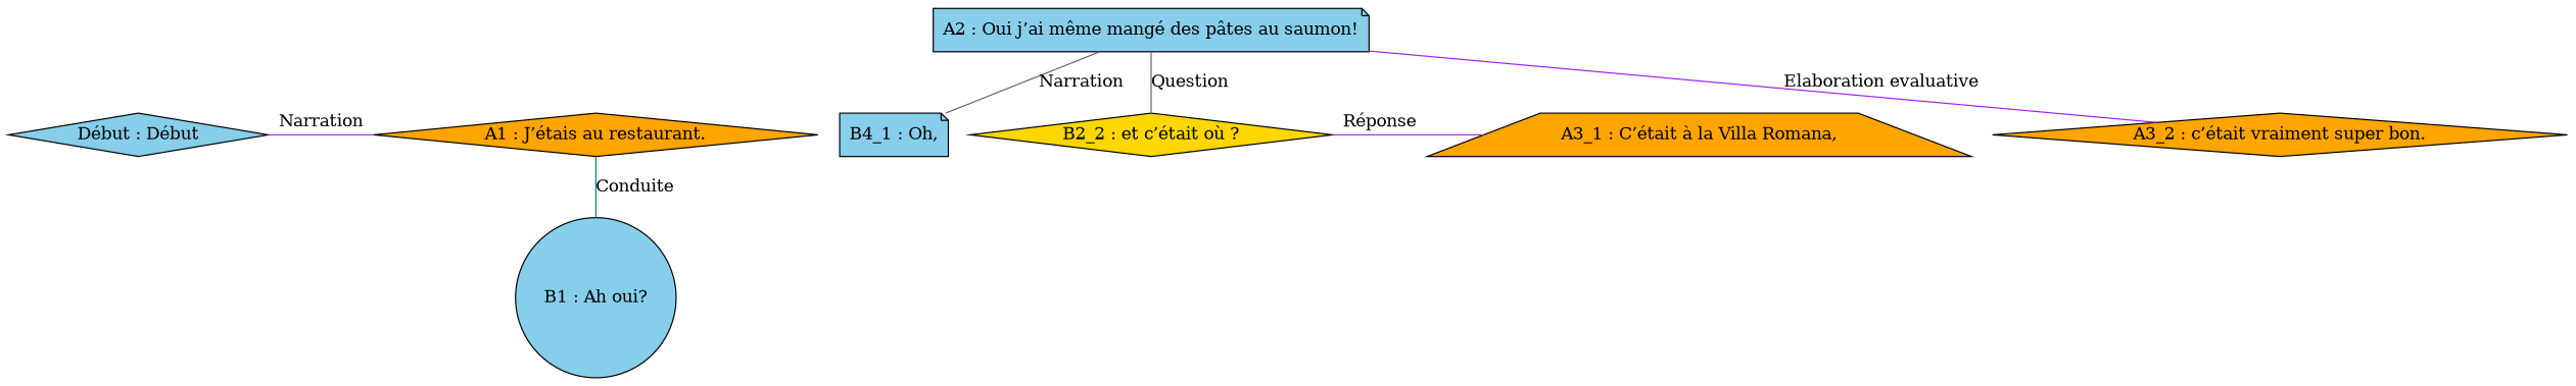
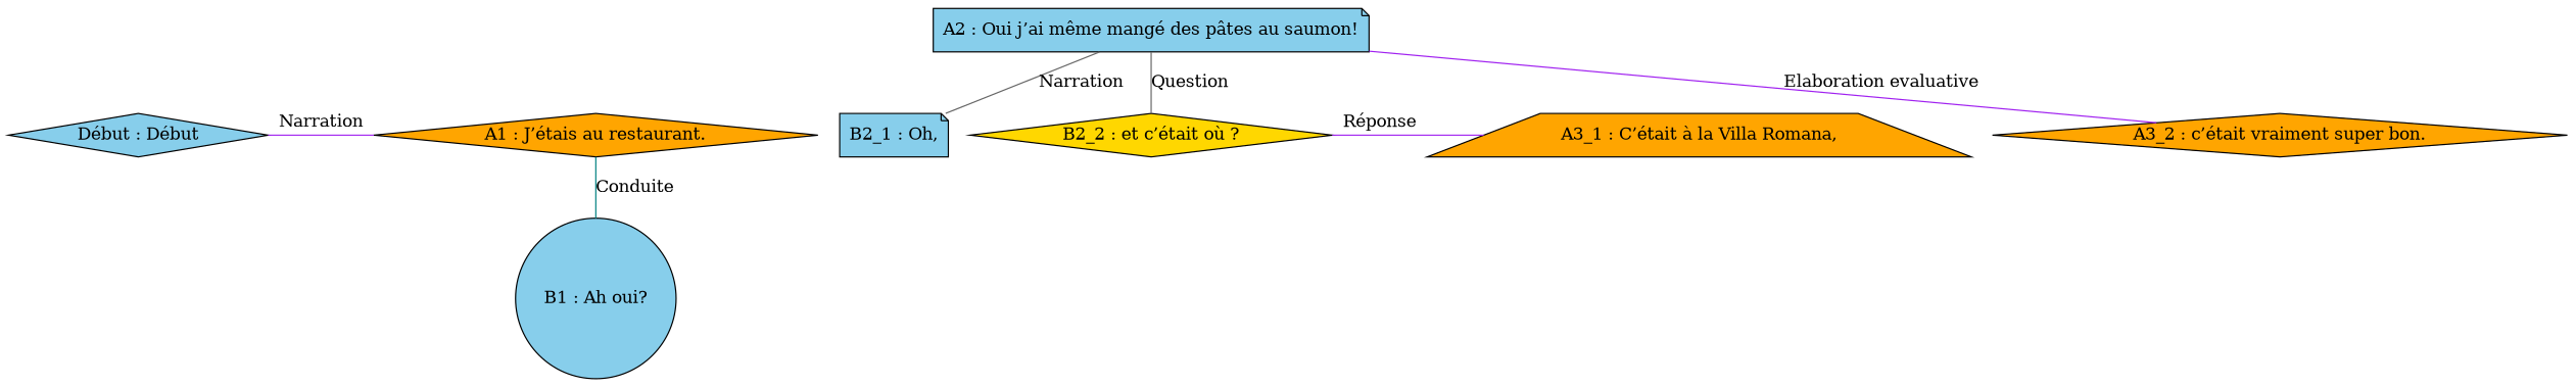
  digraph {
    newrank=true
    node [shape=diamond style=filled fillcolor=skyblue]
    edge [weight=2 dir=none]
    zero [shape=box style=invis fillcolor=""]
    n2 [label="Début : Début"]
    n3 [fillcolor=orange label="A1 : J’étais au restaurant."]
    n4 [label="B1 : Ah oui?" shape=circle]
    n5 [label="A2 : Oui j’ai même mangé des pâtes au saumon!" shape=note]
-   n6 [label="B4_1 : Oh," shape=note]
+   n6 [label="B2_1 : Oh," shape=note]
    n7 [fillcolor=gold label="B2_2 : et c’était où ?"]
    n8 [fillcolor=orange label="A3_1 : C’était à la Villa Romana," shape=trapezium]
    n9 [fillcolor=orange label="A3_2 : c’était vraiment super bon."]
    zero -> n2 [style=invis weight="" dir=""]
    zero -> n3 [style=invis weight=1 dir=""]
    n2 -> n3 [color=purple constraint=false label=Narration weight=""]
    n3 -> n4 [color=teal label=Conduite]
    n5 -> n6 [color=gray40 label=Narration]
    n5 -> n7 [color=gray40 label=Question]
    n5 -> n8 [style=invis weight=1 dir=""]
    n5 -> n9 [color=purple label="Elaboration evaluative"]
    n7 -> n8 [color=purple constraint=false label="Réponse" weight=""]
  }
